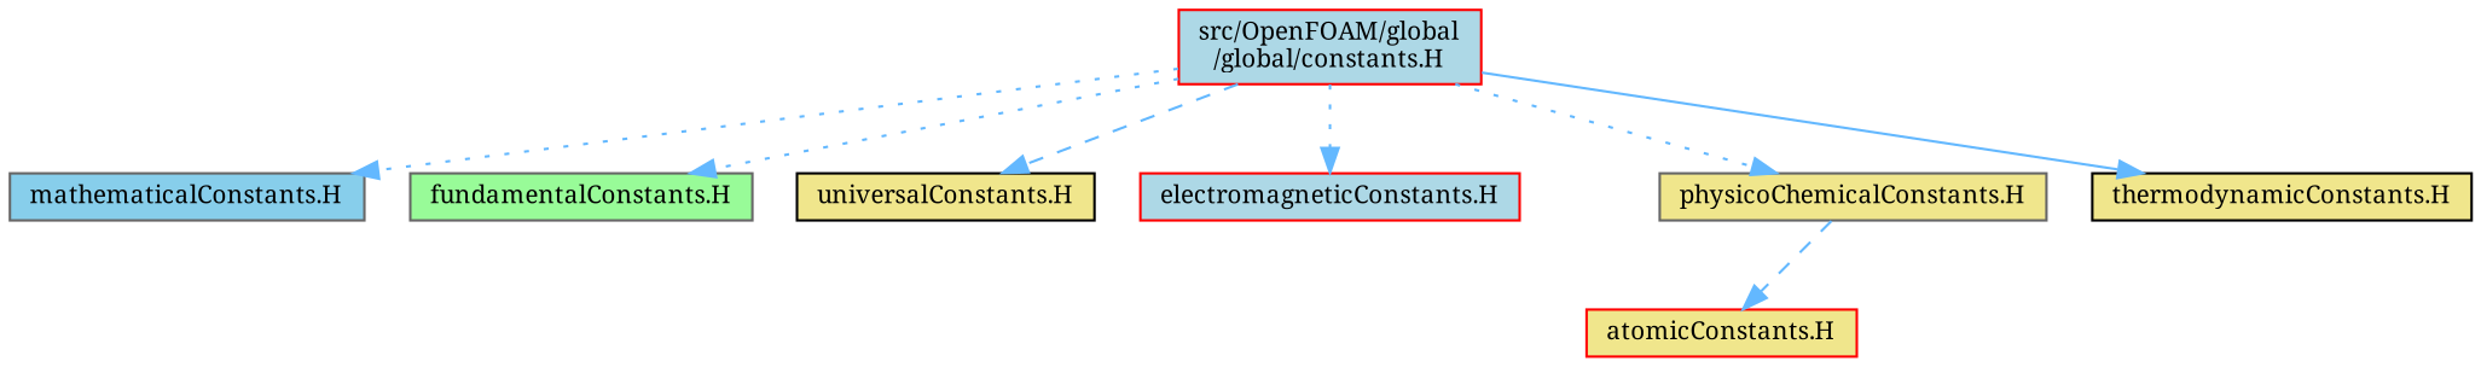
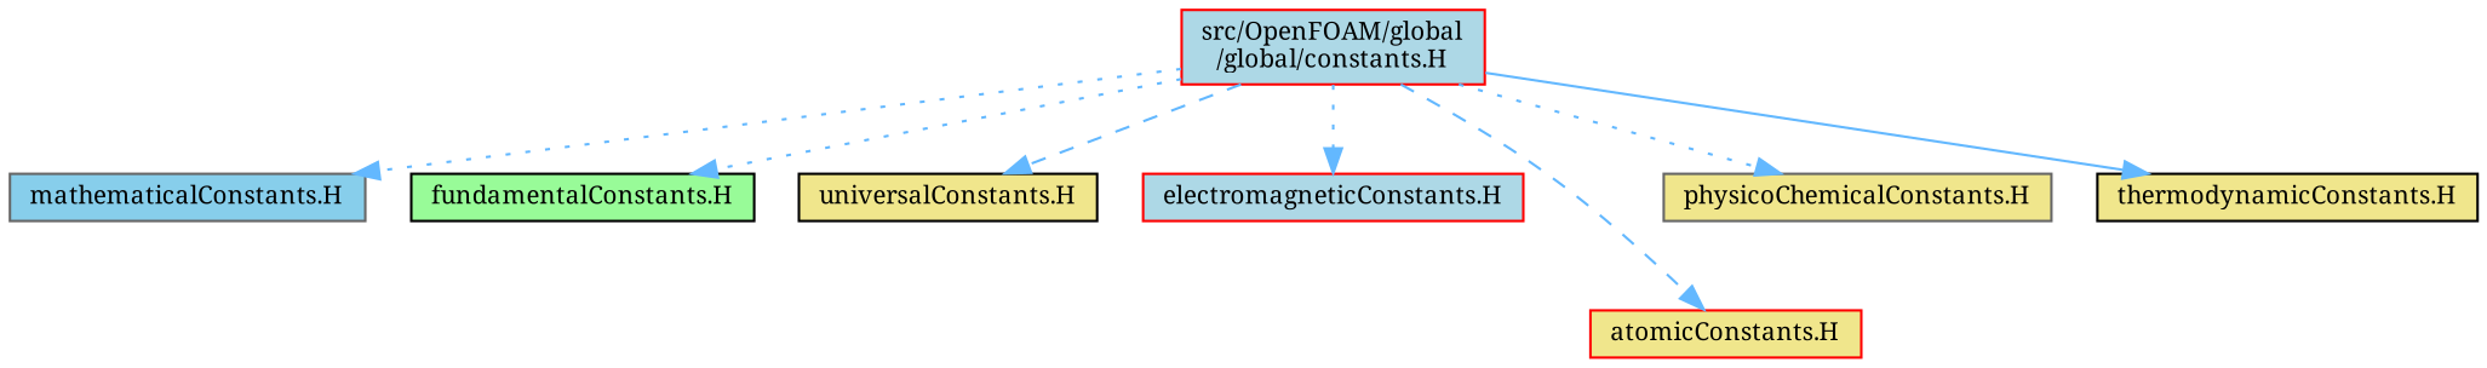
  digraph {
    fontname="Noto Serif"
    node [color=red fillcolor=khaki fontname="Noto Serif" fontsize=10 shape=box style=filled]
    edge [color=steelblue1 fontname="Noto Serif" fontsize=10 labelfontname=Helvetica labelfontsize=10 style=dotted]
    n1 [fillcolor=lightblue fontcolor=black height=0.2 label="src/OpenFOAM/global\l/global/constants.H" width=0.4]
    n2 [color=gray40 fillcolor=skyblue height=0.2 label="mathematicalConstants.H" width=0.4]
-   n3 [color=gray40 fillcolor=palegreen height=0.2 label="fundamentalConstants.H" width=0.4]
+   n3 [color=black fillcolor=palegreen height=0.2 label="fundamentalConstants.H" width=0.4]
    n4 [color=black height=0.2 label="universalConstants.H" width=0.4]
    n5 [fillcolor=lightblue height=0.2 label="electromagneticConstants.H" width=0.4]
    n6 [height=0.2 label="atomicConstants.H" width=0.4]
    n7 [color=gray40 height=0.2 label="physicoChemicalConstants.H" width=0.4]
    n8 [color=black height=0.2 label="thermodynamicConstants.H" width=0.4]
    n1 -> n2
    n1 -> n3
    n1 -> n4 [style=dashed]
    n1 -> n5
-   n7 -> n6 [style=dashed]
+   n1 -> n6 [style=dashed]
    n1 -> n7
    n1 -> n8 [style=solid]
  }
